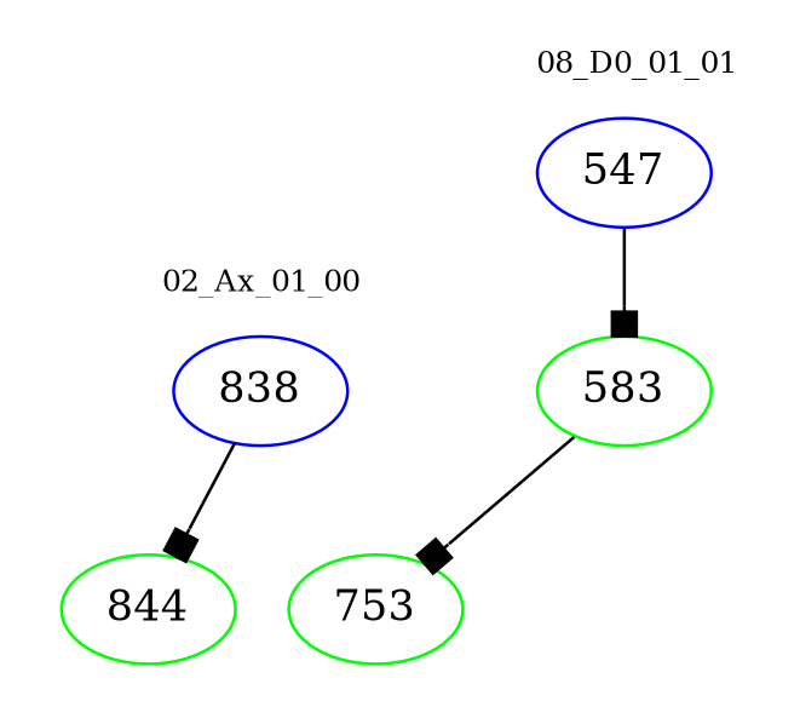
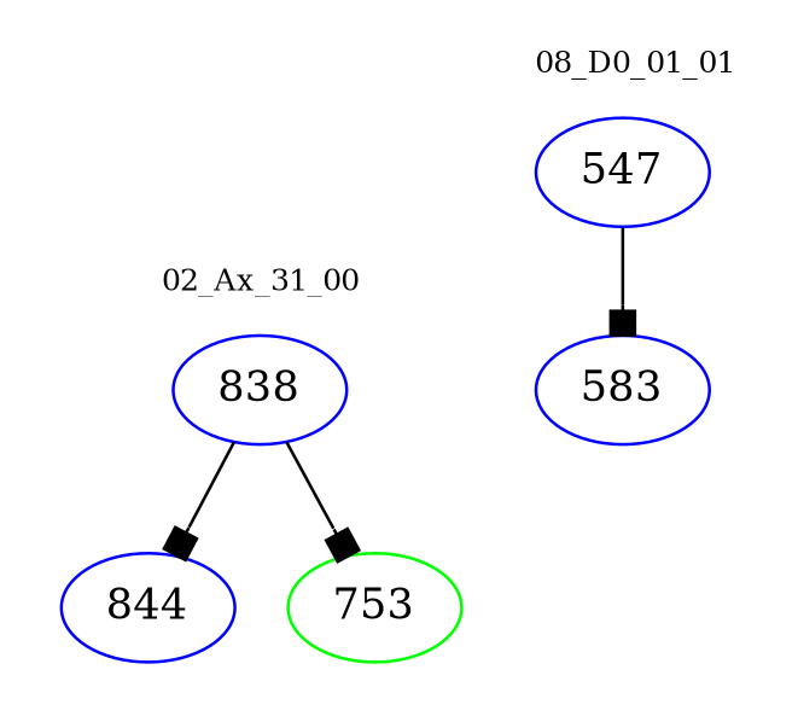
  digraph {
    node [color=green]
    edge [arrowhead=box color=black]
    n1 [color=blue label=838]
    n2 [label=753]
-   n3 [label=844]
+   n3 [color=blue label=844]
    n4 [color=blue label=547]
-   n5 [label=583]
+   n5 [color=blue label=583]
    subgraph cluster_1 {
      color=white
      fontsize=10
-     label="02_Ax_01_00"
+     label="02_Ax_31_00"
      n1
      n2
      n3
    }
    subgraph cluster_2 {
      color=white
      fontsize=10
      label="08_D0_01_01"
      n4
      n5
    }
-   n5 -> n2
+   n1 -> n2
    n1 -> n3
    n4 -> n5
  }
